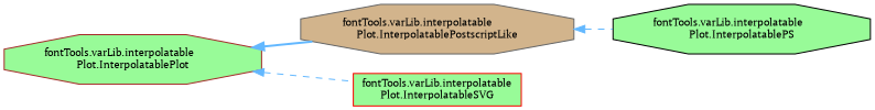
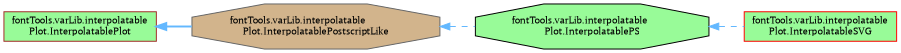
  digraph {
    fontname="PT Serif"
    rankdir=LR
    node [fillcolor=palegreen fontname="PT Serif" fontsize=10 shape=box style=filled]
    edge [color=steelblue1 dir=back fontname="PT Serif" fontsize=10 labelfontname=Helvetica labelfontsize=10 style=dashed]
-   n1 [color=brown fontcolor=black height=0.2 label="fontTools.varLib.interpolatable\lPlot.InterpolatablePlot" shape=octagon width=0.4]
+   n1 [color=brown fontcolor=black height=0.2 label="fontTools.varLib.interpolatable\lPlot.InterpolatablePlot" width=0.4]
    n2 [color=gray40 fillcolor=tan height=0.2 label="fontTools.varLib.interpolatable\lPlot.InterpolatablePostscriptLike" shape=octagon width=0.4]
    n3 [color=red height=0.2 label="fontTools.varLib.interpolatable\lPlot.InterpolatableSVG" width=0.4]
    n4 [color=black height=0.2 label="fontTools.varLib.interpolatable\lPlot.InterpolatablePS" shape=octagon width=0.4]
    n1 -> n2 [style=bold]
-   n1 -> n3
+   n4 -> n3
    n2 -> n4
  }
